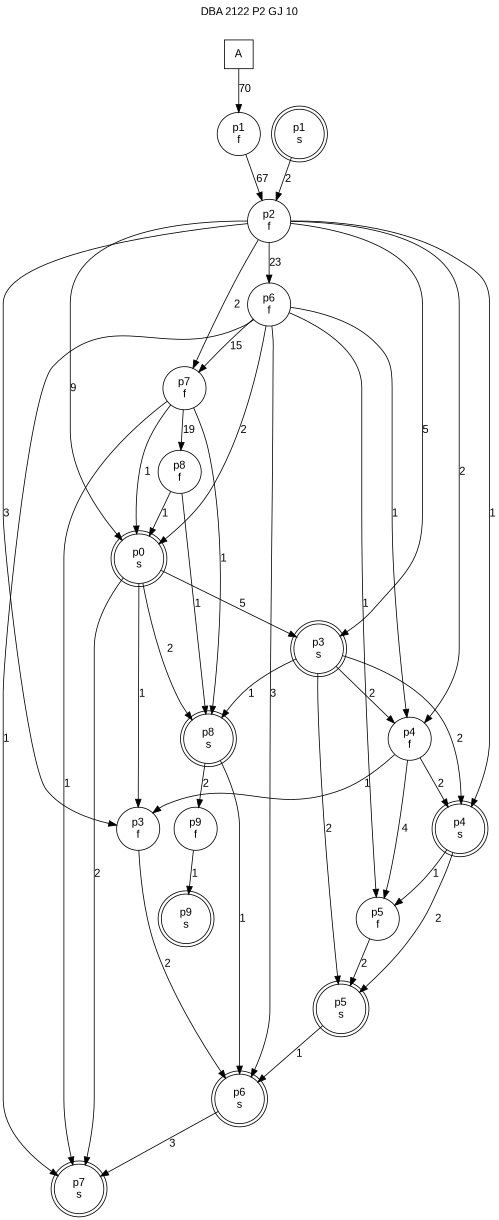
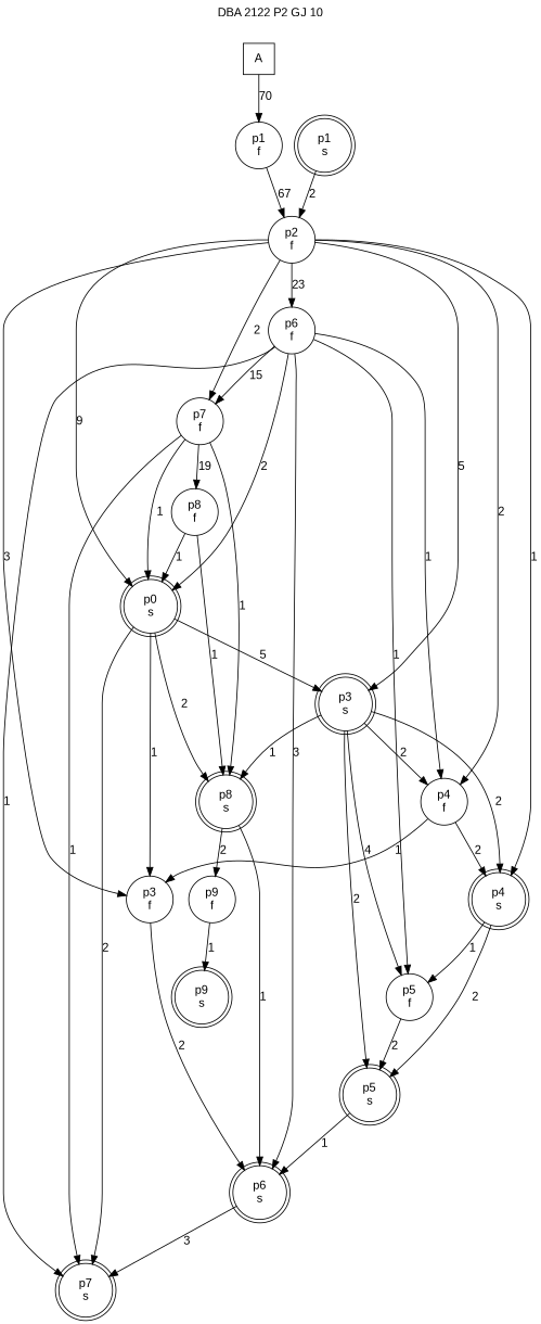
  digraph {
    fontname="Liberation Sans"
    label=" DBA 2122 P2 GJ 10 "
    labelloc=tl
    rankdir=TB
    node [fontname="Liberation Sans" shape=circle]
    edge [fontname="Liberation Sans"]
    n1 [label=A shape=square]
    n2 [label="p1\nf"]
    n3 [label="p2\nf"]
    n4 [label="p1\ns" shape=doublecircle]
    n5 [label="p3\nf"]
    n6 [label="p4\nf"]
    n7 [label="p0\ns" shape=doublecircle]
    n8 [label="p6\nf"]
    n9 [label="p3\ns" shape=doublecircle]
    n10 [label="p7\nf"]
    n11 [label="p4\ns" shape=doublecircle]
    n12 [label="p6\ns" shape=doublecircle]
    n13 [label="p5\nf"]
    n14 [label="p7\ns" shape=doublecircle]
    n15 [label="p8\ns" shape=doublecircle]
    n16 [label="p5\ns" shape=doublecircle]
    n17 [label="p8\nf"]
    n18 [label="p9\nf"]
    n19 [label="p9\ns" shape=doublecircle]
    n1 -> n2 [label=70]
    n2 -> n3 [label=67]
    n3 -> n5 [label=3]
    n3 -> n6 [label=2]
    n3 -> n7 [label=9]
    n3 -> n8 [label=23]
    n3 -> n9 [label=5]
    n3 -> n10 [label=2]
    n3 -> n11 [label=1]
    n4 -> n3 [label=2]
    n5 -> n12 [label=2]
    n6 -> n5 [label=1]
    n6 -> n11 [label=2]
-   n6 -> n13 [label=4]
+   n9 -> n13 [label=4]
    n7 -> n5 [label=1]
    n7 -> n9 [label=5]
    n7 -> n14 [label=2]
    n7 -> n15 [label=2]
    n8 -> n6 [label=1]
    n8 -> n7 [label=2]
    n8 -> n10 [label=15]
    n8 -> n12 [label=3]
    n8 -> n13 [label=1]
    n8 -> n14 [label=1]
    n9 -> n6 [label=2]
    n9 -> n11 [label=2]
    n9 -> n15 [label=1]
    n9 -> n16 [label=2]
    n10 -> n7 [label=1]
    n10 -> n14 [label=1]
    n10 -> n15 [label=1]
    n10 -> n17 [label=19]
    n11 -> n13 [label=1]
    n11 -> n16 [label=2]
    n12 -> n14 [label=3]
    n13 -> n16 [label=2]
    n15 -> n12 [label=1]
    n15 -> n18 [label=2]
    n16 -> n12 [label=1]
    n17 -> n7 [label=1]
    n17 -> n15 [label=1]
    n18 -> n19 [label=1]
  }
